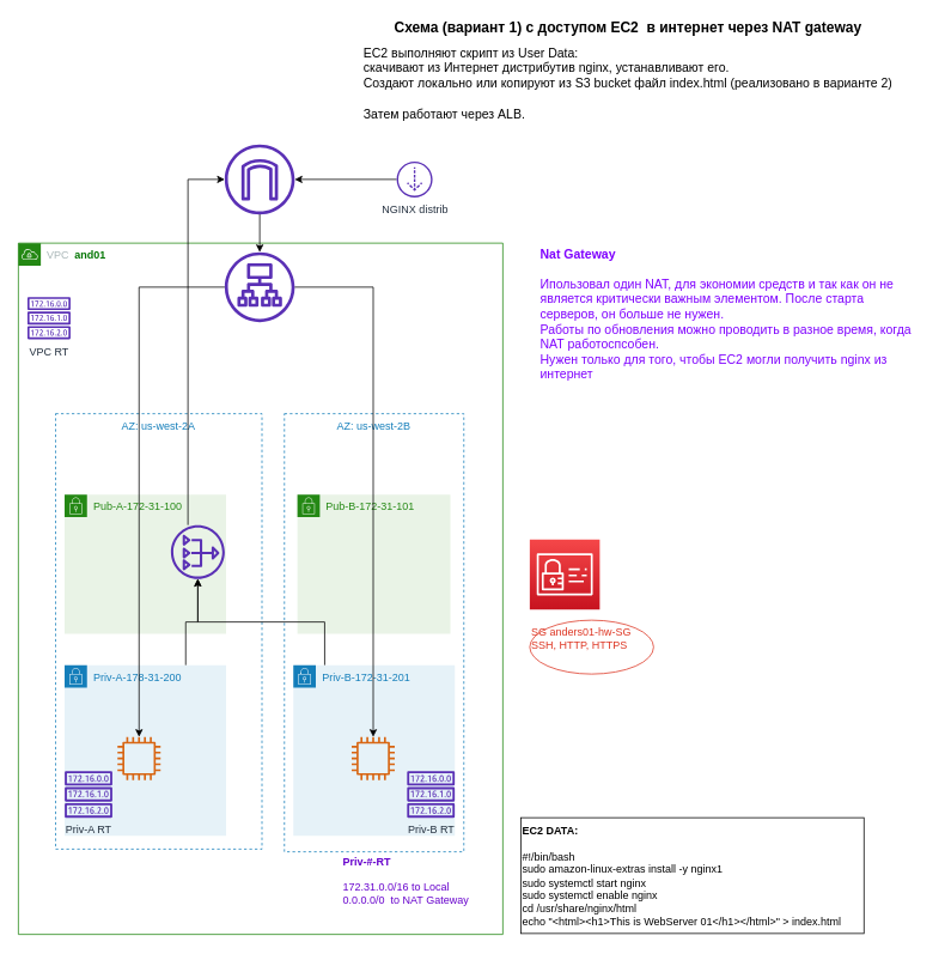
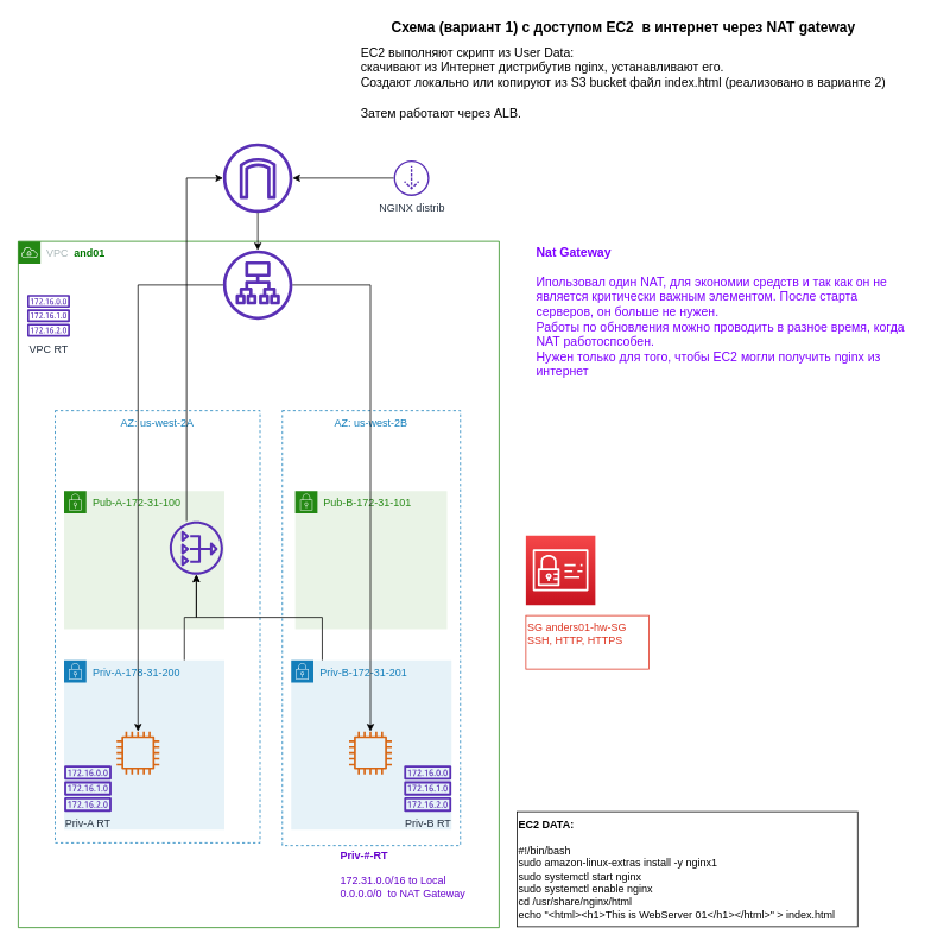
  <mxCell id="0" />
  <mxCell id="1" parent="0" />
  <mxCell id="2" value="VPC" style="points=[[0,0],[0.25,0],[0.5,0],[0.75,0],[1,0],[1,0.25],[1,0.5],[1,0.75],[1,1],[0.75,1],[0.5,1],[0.25,1],[0,1],[0,0.75],[0,0.5],[0,0.25]];outlineConnect=0;gradientColor=none;html=1;whiteSpace=wrap;fontSize=12;fontStyle=0;shape=mxgraph.aws4.group;grIcon=mxgraph.aws4.group_vpc;strokeColor=#248814;fillColor=none;verticalAlign=top;align=left;spacingLeft=30;fontColor=#AAB7B8;dashed=0;" parent="1" vertex="1"><mxGeometry x="20" y="270" width="540" height="770" as="geometry" /></mxCell>
  <mxCell id="3" value="AZ: us-west-2B" style="fillColor=none;strokeColor=#147EBA;dashed=1;verticalAlign=top;fontStyle=0;fontColor=#147EBA;" parent="1" vertex="1"><mxGeometry x="316.5" y="460" width="200" height="488" as="geometry" /></mxCell>
  <mxCell id="4" value="AZ: us-west-2A" style="fillColor=none;strokeColor=#147EBA;dashed=1;verticalAlign=top;fontStyle=0;fontColor=#147EBA;" parent="1" vertex="1"><mxGeometry x="61.5" y="460" width="230" height="485" as="geometry" /></mxCell>
  <mxCell id="5" value="" style="outlineConnect=0;fontColor=#232F3E;gradientColor=none;fillColor=#D86613;strokeColor=none;dashed=0;verticalLabelPosition=bottom;verticalAlign=top;align=center;html=1;fontSize=12;fontStyle=0;aspect=fixed;pointerEvents=1;shape=mxgraph.aws4.instance2;" parent="1" vertex="1"><mxGeometry x="142" y="610" width="48" height="48" as="geometry" /></mxCell>
  <mxCell id="6" value="" style="outlineConnect=0;fontColor=#232F3E;gradientColor=none;fillColor=#5A30B5;strokeColor=none;dashed=0;verticalLabelPosition=bottom;verticalAlign=top;align=center;html=1;fontSize=12;fontStyle=0;aspect=fixed;pointerEvents=1;shape=mxgraph.aws4.internet_gateway;" parent="1" vertex="1"><mxGeometry x="250" y="160" width="78" height="78" as="geometry" /></mxCell>
  <mxCell id="7" value="Priv-A-178-31-200" style="points=[[0,0],[0.25,0],[0.5,0],[0.75,0],[1,0],[1,0.25],[1,0.5],[1,0.75],[1,1],[0.75,1],[0.5,1],[0.25,1],[0,1],[0,0.75],[0,0.5],[0,0.25]];outlineConnect=0;gradientColor=none;html=1;whiteSpace=wrap;fontSize=12;fontStyle=0;shape=mxgraph.aws4.group;grIcon=mxgraph.aws4.group_security_group;grStroke=0;strokeColor=#147EBA;fillColor=#E6F2F8;verticalAlign=top;align=left;spacingLeft=30;fontColor=#147EBA;dashed=0;" parent="1" vertex="1"><mxGeometry x="71.5" y="740" width="180" height="190" as="geometry" /></mxCell>
  <mxCell id="8" value="Pub-A-172-31-100" style="points=[[0,0],[0.25,0],[0.5,0],[0.75,0],[1,0],[1,0.25],[1,0.5],[1,0.75],[1,1],[0.75,1],[0.5,1],[0.25,1],[0,1],[0,0.75],[0,0.5],[0,0.25]];outlineConnect=0;gradientColor=none;html=1;whiteSpace=wrap;fontSize=12;fontStyle=0;shape=mxgraph.aws4.group;grIcon=mxgraph.aws4.group_security_group;grStroke=0;strokeColor=#248814;fillColor=#E9F3E6;verticalAlign=top;align=left;spacingLeft=30;fontColor=#248814;dashed=0;" parent="1" vertex="1"><mxGeometry x="71.5" y="550" width="180" height="155" as="geometry" /></mxCell>
  <mxCell id="9" value="" style="outlineConnect=0;fontColor=#232F3E;gradientColor=none;fillColor=#D86613;strokeColor=none;dashed=0;verticalLabelPosition=bottom;verticalAlign=top;align=center;html=1;fontSize=12;fontStyle=0;aspect=fixed;pointerEvents=1;shape=mxgraph.aws4.instance2;" parent="1" vertex="1"><mxGeometry x="130.5" y="820" width="48" height="48" as="geometry" /></mxCell>
  <mxCell id="10" value="Priv-B-172-31-201" style="points=[[0,0],[0.25,0],[0.5,0],[0.75,0],[1,0],[1,0.25],[1,0.5],[1,0.75],[1,1],[0.75,1],[0.5,1],[0.25,1],[0,1],[0,0.75],[0,0.5],[0,0.25]];outlineConnect=0;gradientColor=none;html=1;whiteSpace=wrap;fontSize=12;fontStyle=0;shape=mxgraph.aws4.group;grIcon=mxgraph.aws4.group_security_group;grStroke=0;strokeColor=#147EBA;fillColor=#E6F2F8;verticalAlign=top;align=left;spacingLeft=30;fontColor=#147EBA;dashed=0;" parent="1" vertex="1"><mxGeometry x="326.5" y="740" width="180" height="190" as="geometry" /></mxCell>
  <mxCell id="11" value="" style="outlineConnect=0;fontColor=#232F3E;gradientColor=none;fillColor=#D86613;strokeColor=none;dashed=0;verticalLabelPosition=bottom;verticalAlign=top;align=center;html=1;fontSize=12;fontStyle=0;aspect=fixed;pointerEvents=1;shape=mxgraph.aws4.instance2;" parent="1" vertex="1"><mxGeometry x="391.5" y="820" width="48" height="48" as="geometry" /></mxCell>
  <mxCell id="12" value="Pub-B-172-31-101" style="points=[[0,0],[0.25,0],[0.5,0],[0.75,0],[1,0],[1,0.25],[1,0.5],[1,0.75],[1,1],[0.75,1],[0.5,1],[0.25,1],[0,1],[0,0.75],[0,0.5],[0,0.25]];outlineConnect=0;gradientColor=none;html=1;whiteSpace=wrap;fontSize=12;fontStyle=0;shape=mxgraph.aws4.group;grIcon=mxgraph.aws4.group_security_group;grStroke=0;strokeColor=#248814;fillColor=#E9F3E6;verticalAlign=top;align=left;spacingLeft=30;fontColor=#248814;dashed=0;" parent="1" vertex="1"><mxGeometry x="331" y="550" width="170.5" height="155" as="geometry" /></mxCell>
  <mxCell id="13" style="edgeStyle=orthogonalEdgeStyle;rounded=0;orthogonalLoop=1;jettySize=auto;html=1;exitX=0.194;exitY=0;exitDx=0;exitDy=0;exitPerimeter=0;" parent="1" source="10" target="15" edge="1"><mxGeometry x="110" y="200" as="geometry" /></mxCell>
  <mxCell id="14" style="edgeStyle=orthogonalEdgeStyle;rounded=0;orthogonalLoop=1;jettySize=auto;html=1;exitX=0.75;exitY=0;exitDx=0;exitDy=0;" parent="1" source="7" target="15" edge="1"><mxGeometry x="110" y="200" as="geometry" /></mxCell>
  <mxCell id="15" value="" style="outlineConnect=0;fontColor=#232F3E;gradientColor=none;fillColor=#5A30B5;strokeColor=none;dashed=0;verticalLabelPosition=bottom;verticalAlign=top;align=center;html=1;fontSize=12;fontStyle=0;aspect=fixed;pointerEvents=1;shape=mxgraph.aws4.nat_gateway;" parent="1" vertex="1"><mxGeometry x="190" y="584" width="60" height="60" as="geometry" /></mxCell>
  <mxCell id="16" value="" style="outlineConnect=0;fontColor=#232F3E;gradientColor=none;fillColor=#5A30B5;strokeColor=none;dashed=0;verticalLabelPosition=bottom;verticalAlign=top;align=center;html=1;fontSize=12;fontStyle=0;aspect=fixed;pointerEvents=1;shape=mxgraph.aws4.application_load_balancer;" parent="1" vertex="1"><mxGeometry x="250" y="280" width="78" height="78" as="geometry" /></mxCell>
  <mxCell id="17" style="edgeStyle=orthogonalEdgeStyle;rounded=0;orthogonalLoop=1;jettySize=auto;html=1;" parent="1" source="16" target="9" edge="1"><mxGeometry x="110" y="200" as="geometry" /></mxCell>
  <mxCell id="18" style="edgeStyle=orthogonalEdgeStyle;rounded=0;orthogonalLoop=1;jettySize=auto;html=1;" parent="1" source="16" target="11" edge="1"><mxGeometry x="110" y="200" as="geometry" /></mxCell>
  <mxCell id="19" value="Priv-A RT" style="outlineConnect=0;fontColor=#232F3E;gradientColor=none;fillColor=#5A30B5;strokeColor=none;dashed=0;verticalLabelPosition=bottom;verticalAlign=top;align=center;html=1;fontSize=12;fontStyle=0;aspect=fixed;pointerEvents=1;shape=mxgraph.aws4.route_table;" parent="1" vertex="1"><mxGeometry x="71.5" y="858" width="53.37" height="52" as="geometry" /></mxCell>
  <mxCell id="20" value="VPC RT" style="outlineConnect=0;fontColor=#232F3E;gradientColor=none;fillColor=#5A30B5;strokeColor=none;dashed=0;verticalLabelPosition=bottom;verticalAlign=top;align=center;html=1;fontSize=12;fontStyle=0;aspect=fixed;pointerEvents=1;shape=mxgraph.aws4.route_table;" parent="1" vertex="1"><mxGeometry x="30" y="330" width="48.24" height="47" as="geometry" /></mxCell>
  <mxCell id="21" value="Priv-B RT" style="outlineConnect=0;fontColor=#232F3E;gradientColor=none;fillColor=#5A30B5;strokeColor=none;dashed=0;verticalLabelPosition=bottom;verticalAlign=top;align=center;html=1;fontSize=12;fontStyle=0;aspect=fixed;pointerEvents=1;shape=mxgraph.aws4.route_table;" parent="1" vertex="1"><mxGeometry x="453.13" y="858" width="53.37" height="52" as="geometry" /></mxCell>
  <mxCell id="22" style="edgeStyle=orthogonalEdgeStyle;rounded=0;orthogonalLoop=1;jettySize=auto;html=1;" parent="1" source="15" target="6" edge="1"><mxGeometry x="110" y="200" as="geometry"><Array as="points"><mxPoint x="209" y="199" /></Array></mxGeometry></mxCell>
  <mxCell id="23" style="edgeStyle=orthogonalEdgeStyle;rounded=0;orthogonalLoop=1;jettySize=auto;html=1;" parent="1" source="6" target="16" edge="1"><mxGeometry x="110" y="200" as="geometry"><mxPoint x="290" y="290" as="targetPoint" /></mxGeometry></mxCell>
  <mxCell id="24" style="edgeStyle=orthogonalEdgeStyle;rounded=0;orthogonalLoop=1;jettySize=auto;html=1;" parent="1" source="25" target="6" edge="1"><mxGeometry x="110" y="200" as="geometry"><mxPoint x="320" y="190" as="targetPoint" /></mxGeometry></mxCell>
  <mxCell id="25" value="NGINX distrib" style="outlineConnect=0;fontColor=#232F3E;gradientColor=none;fillColor=#5A30B5;strokeColor=none;dashed=0;verticalLabelPosition=bottom;verticalAlign=top;align=center;html=1;fontSize=12;fontStyle=0;aspect=fixed;pointerEvents=1;shape=mxgraph.aws4.download_distribution;" parent="1" vertex="1"><mxGeometry x="441.63" y="179" width="40" height="40" as="geometry" /></mxCell>
- <mxCell id="26" value="SG anders01-hw-SG&#10;SSH, HTTP, HTTPS" style="ellipse;fillColor=none;strokeColor=#DD3522;verticalAlign=top;fontStyle=0;fontColor=#DD3522;align=left;" parent="1" vertex="1"><mxGeometry x="590" y="690" width="138" height="60" as="geometry" /></mxCell>
+ <mxCell id="26" value="SG anders01-hw-SG&#10;SSH, HTTP, HTTPS" style="fillColor=none;strokeColor=#DD3522;verticalAlign=top;fontStyle=0;fontColor=#DD3522;align=left;" parent="1" vertex="1"><mxGeometry x="590" y="690" width="138" height="60" as="geometry" /></mxCell>
  <mxCell id="27" value="&lt;font style=&quot;font-size: 14px&quot;&gt;&lt;b&gt;Nat Gateway&lt;/b&gt; &lt;br&gt;&lt;br&gt;Ипользовал один NAT, для экономии средств и так как он не является критически важным элементом. После старта серверов, он больше не нужен. &lt;br&gt;Работы по обновления можно проводить в разное время, когда NAT работоспсобен.&lt;br&gt;Нужен только для того, чтобы EC2 могли получить nginx из интернет&amp;nbsp;&lt;/font&gt;" style="text;html=1;strokeColor=none;fillColor=none;align=left;verticalAlign=middle;whiteSpace=wrap;rounded=0;fontColor=#7F00FF;" parent="1" vertex="1"><mxGeometry x="600" y="270" width="420" height="157" as="geometry" /></mxCell>
  <mxCell id="28" value="&lt;div&gt;&lt;b&gt;EC2 DATA:&lt;/b&gt;&lt;/div&gt;&lt;div&gt;&lt;br&gt;&lt;/div&gt;&lt;div&gt;#!/bin/bash&lt;/div&gt;&lt;div&gt;sudo amazon-linux-extras install -y nginx1&lt;/div&gt;&lt;div&gt;sudo systemctl start nginx&lt;/div&gt;&lt;div&gt;sudo systemctl enable nginx&lt;/div&gt;&lt;div&gt;cd /usr/share/nginx/html&lt;/div&gt;&lt;div&gt;echo &quot;&amp;lt;html&amp;gt;&amp;lt;h1&amp;gt;This is WebServer 01&amp;lt;/h1&amp;gt;&amp;lt;/html&amp;gt;&quot; &amp;gt; index.html&lt;/div&gt;" style="text;html=1;fillColor=none;align=left;verticalAlign=middle;whiteSpace=wrap;rounded=0;strokeColor=#000000;" parent="1" vertex="1"><mxGeometry x="580" y="910" width="382.5" height="129" as="geometry" /></mxCell>
  <mxCell id="29" value="&lt;b&gt;Priv-#-RT&lt;/b&gt;&lt;br&gt;&lt;br&gt;172.31.0.0/16 to Local&lt;br&gt;0.0.0.0/0&amp;nbsp; to NAT Gateway" style="text;html=1;strokeColor=none;fillColor=none;align=left;verticalAlign=middle;whiteSpace=wrap;rounded=0;fontColor=#6600CC;" parent="1" vertex="1"><mxGeometry x="380" y="945" width="280" height="70" as="geometry" /></mxCell>
  <mxCell id="30" value="&lt;b&gt;and01&lt;/b&gt;" style="text;html=1;strokeColor=none;fillColor=none;align=left;verticalAlign=middle;whiteSpace=wrap;rounded=0;fontColor=#007500;" parent="1" vertex="1"><mxGeometry x="81" y="273" width="50" height="20" as="geometry" /></mxCell>
  <mxCell id="31" value="" style="points=[[0,0,0],[0.25,0,0],[0.5,0,0],[0.75,0,0],[1,0,0],[0,1,0],[0.25,1,0],[0.5,1,0],[0.75,1,0],[1,1,0],[0,0.25,0],[0,0.5,0],[0,0.75,0],[1,0.25,0],[1,0.5,0],[1,0.75,0]];outlineConnect=0;fontColor=#232F3E;gradientColor=#F54749;gradientDirection=north;fillColor=#C7131F;strokeColor=#ffffff;dashed=0;verticalLabelPosition=bottom;verticalAlign=top;align=center;html=1;fontSize=12;fontStyle=0;aspect=fixed;shape=mxgraph.aws4.resourceIcon;resIcon=mxgraph.aws4.identity_and_access_management;" vertex="1" parent="1"><mxGeometry x="590" y="600" width="78" height="78" as="geometry" /></mxCell>
  <mxCell id="32" value="&lt;h1 style=&quot;text-align: center ; font-size: 16px&quot;&gt;&lt;font style=&quot;font-size: 16px&quot;&gt;Схема (вариант 1) с доступом EC2&amp;nbsp; в интернет&lt;/font&gt;&amp;nbsp;через NAT gateway&lt;/h1&gt;&lt;div style=&quot;font-size: 14px&quot;&gt;&lt;font style=&quot;font-size: 14px&quot;&gt;EC2 выполняют скрипт из User Data:&amp;nbsp;&lt;/font&gt;&lt;/div&gt;&lt;div style=&quot;font-size: 14px&quot;&gt;&lt;font style=&quot;font-size: 14px&quot;&gt;скачивают из Интернет дистрибутив nginx, устанавливают его.&amp;nbsp;&lt;/font&gt;&lt;/div&gt;&lt;div style=&quot;font-size: 14px&quot;&gt;&lt;font style=&quot;font-size: 14px&quot;&gt;Создают локально или копируют из S3 bucket файл index.html (реализовано в варианте 2)&lt;/font&gt;&lt;/div&gt;&lt;div style=&quot;font-size: 14px&quot;&gt;&lt;font style=&quot;font-size: 14px&quot;&gt;&lt;br&gt;&lt;/font&gt;&lt;/div&gt;&lt;div style=&quot;font-size: 14px&quot;&gt;&lt;font style=&quot;font-size: 14px&quot;&gt;Затем работают через ALB.&lt;/font&gt;&lt;/div&gt;" style="text;html=1;strokeColor=none;fillColor=none;spacing=5;spacingTop=-20;whiteSpace=wrap;overflow=hidden;rounded=0;" vertex="1" parent="1"><mxGeometry x="400" y="20" width="638" height="150" as="geometry" /></mxCell>
